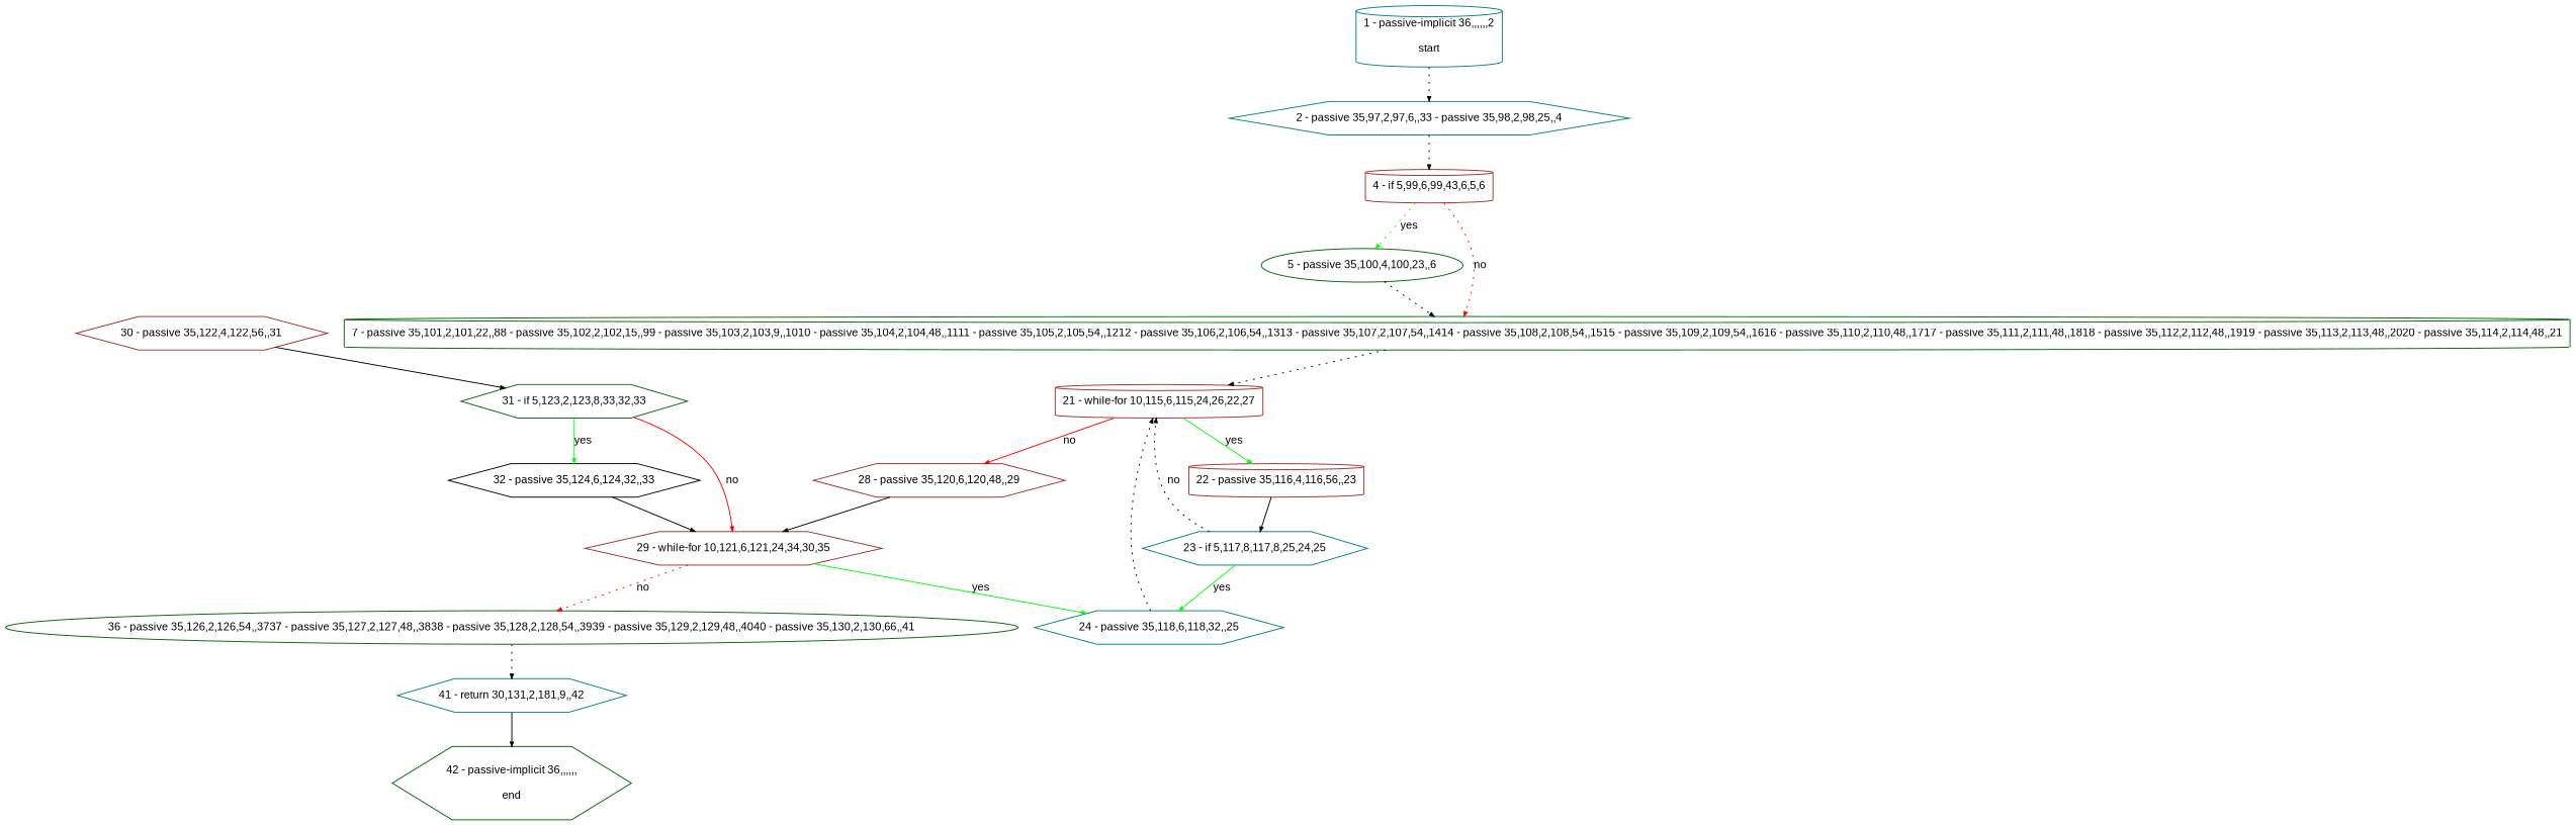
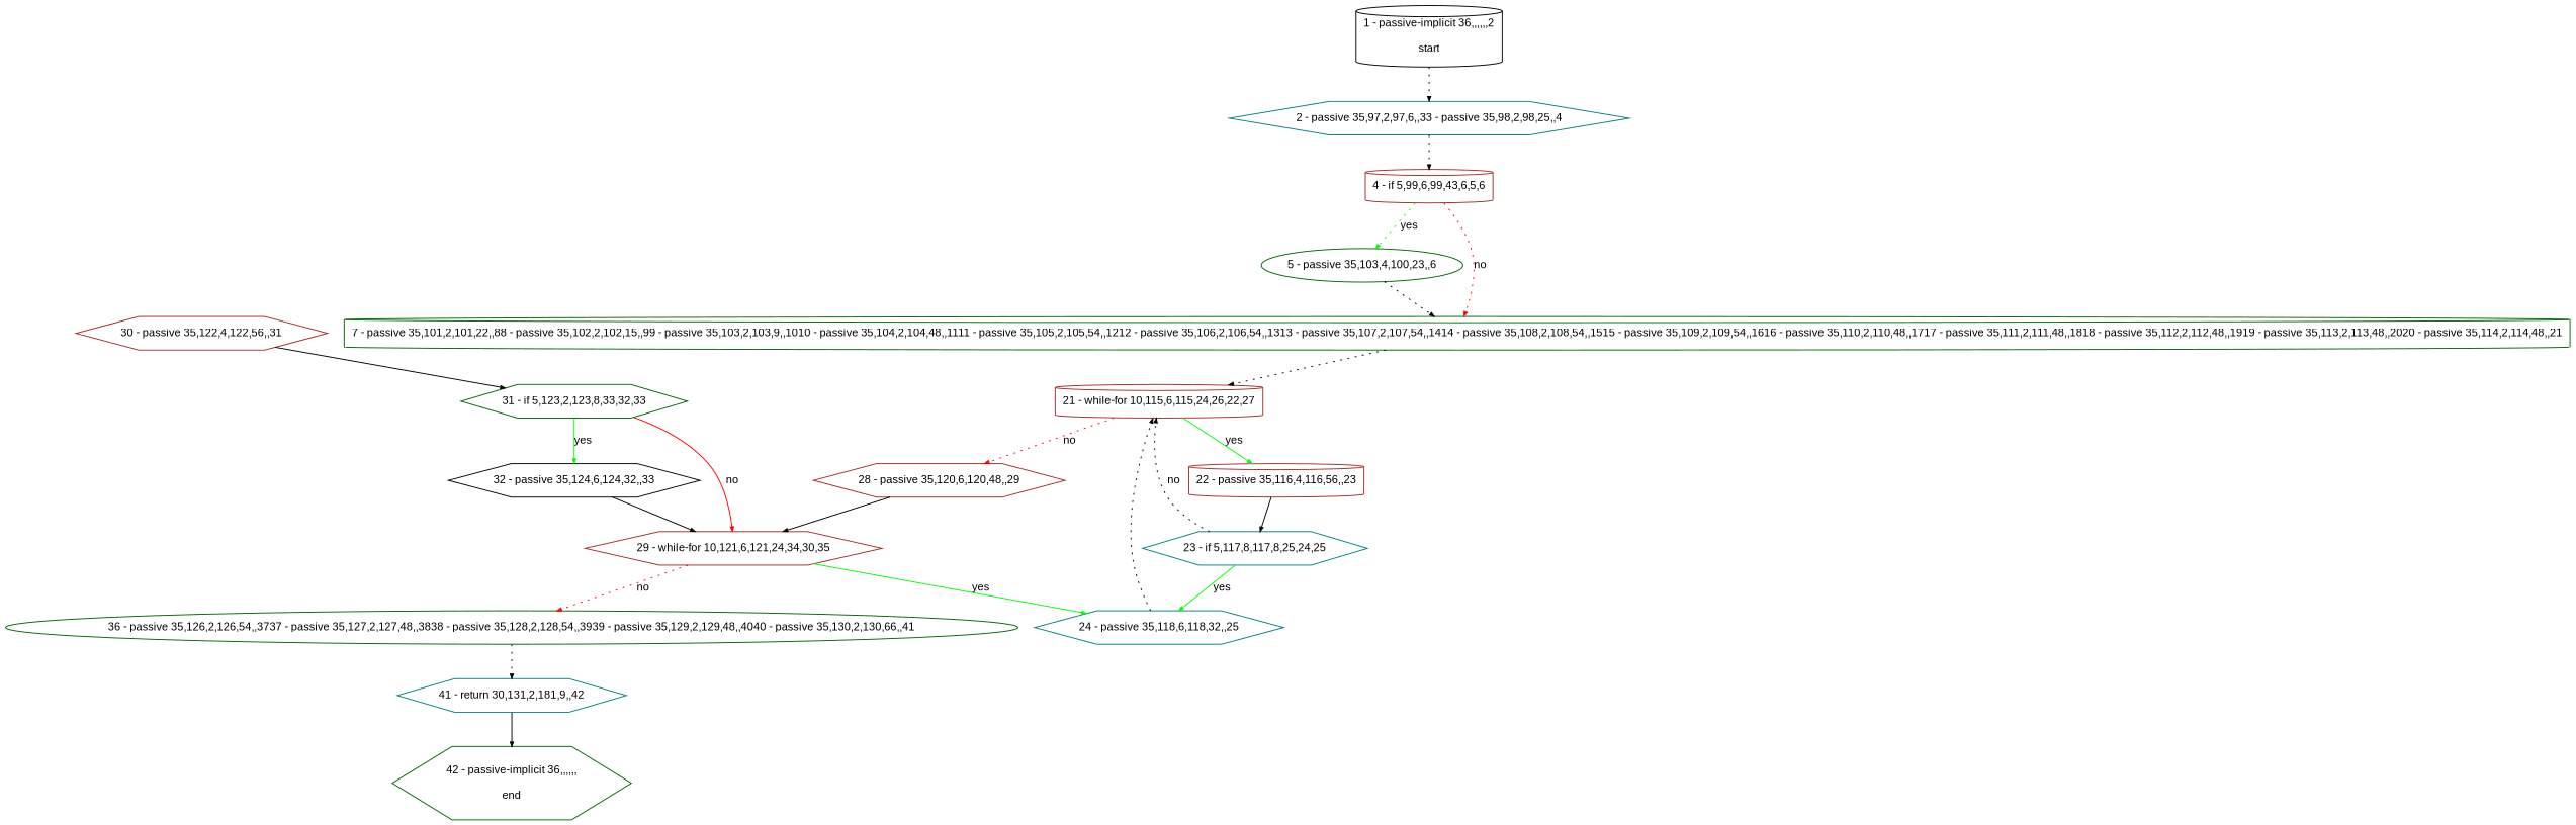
  digraph {
    bgcolor=white
    compound=true
    fillcolor="#FFFFCC"
    fontname=Arial
    fontsize=12
    pack=true
    packmode=clust
    style="rounded,filled"
    node [color=brown compound=true fillcolor="#ffffff" fixedsize=false fontname=Arial fontsize=12 node_initialized=no shape=hexagon style=filled]
    edge [arrowhead=normal arrowsize=0.5 arrowtail=none color="#000000" compound=true dir=forward fontcolor=black fontname=Arial fontsize=12 style=solid]
    n1 [color=teal label="2 - passive 35,97,2,97,6,,33 - passive 35,98,2,98,25,,4"]
    n2 [label="4 - if 5,99,6,99,43,6,5,6" shape=cylinder]
-   n3 [color=darkgreen label="5 - passive 35,100,4,100,23,,6" shape=ellipse]
+   n3 [color=darkgreen label="5 - passive 35,103,4,100,23,,6" shape=ellipse]
    n4 [color=darkgreen label="7 - passive 35,101,2,101,22,,88 - passive 35,102,2,102,15,,99 - passive 35,103,2,103,9,,1010 - passive 35,104,2,104,48,,1111 - passive 35,105,2,105,54,,1212 - passive 35,106,2,106,54,,1313 - passive 35,107,2,107,54,,1414 - passive 35,108,2,108,54,,1515 - passive 35,109,2,109,54,,1616 - passive 35,110,2,110,48,,1717 - passive 35,111,2,111,48,,1818 - passive 35,112,2,112,48,,1919 - passive 35,113,2,113,48,,2020 - passive 35,114,2,114,48,,21" shape=cylinder]
-   n5 [color=teal label="1 - passive-implicit 36,,,,,,2\n\nstart" shape=cylinder]
+   n5 [color=black label="1 - passive-implicit 36,,,,,,2\n\nstart" shape=cylinder]
    n6 [label="21 - while-for 10,115,6,115,24,26,22,27" shape=cylinder]
    n7 [label="22 - passive 35,116,4,116,56,,23" shape=cylinder]
    n8 [label="28 - passive 35,120,6,120,48,,29"]
    n9 [color=teal label="23 - if 5,117,8,117,8,25,24,25"]
    n10 [label="29 - while-for 10,121,6,121,24,34,30,35"]
    n11 [color=teal label="24 - passive 35,118,6,118,32,,25"]
    n12 [color=darkgreen label="36 - passive 35,126,2,126,54,,3737 - passive 35,127,2,127,48,,3838 - passive 35,128,2,128,54,,3939 - passive 35,129,2,129,48,,4040 - passive 35,130,2,130,66,,41" shape=ellipse]
    n13 [label="30 - passive 35,122,4,122,56,,31"]
    n14 [color=darkgreen label="31 - if 5,123,2,123,8,33,32,33"]
    n15 [color=teal label="41 - return 30,131,2,181,9,,42"]
    n16 [color=black label="32 - passive 35,124,6,124,32,,33"]
    n17 [color=darkgreen label="42 - passive-implicit 36,,,,,,\n\nend"]
    n1 -> n2 [style=dotted]
    n2 -> n3 [color="#00ff00" label=yes style=dotted]
    n2 -> n4 [color="#ff0000" label=no style=dotted]
    n3 -> n4 [style=dotted]
    n4 -> n6 [style=dotted]
    n5 -> n1 [style=dotted]
    n6 -> n7 [color="#00ff00" label=yes]
-   n6 -> n8 [color="#ff0000" label=no]
+   n6 -> n8 [color="#ff0000" label=no style=dotted]
    n7 -> n9
    n8 -> n10
    n9 -> n6 [label=no style=dotted]
    n9 -> n11 [color="#00ff00" label=yes]
    n10 -> n11 [color="#00ff00" label=yes]
    n10 -> n12 [color="#ff0000" label=no style=dotted]
    n11 -> n6 [style=dotted]
    n12 -> n15 [style=dotted]
    n13 -> n14
    n14 -> n10 [color="#ff0000" label=no]
    n14 -> n16 [color="#00ff00" label=yes]
    n15 -> n17
    n16 -> n10
  }
